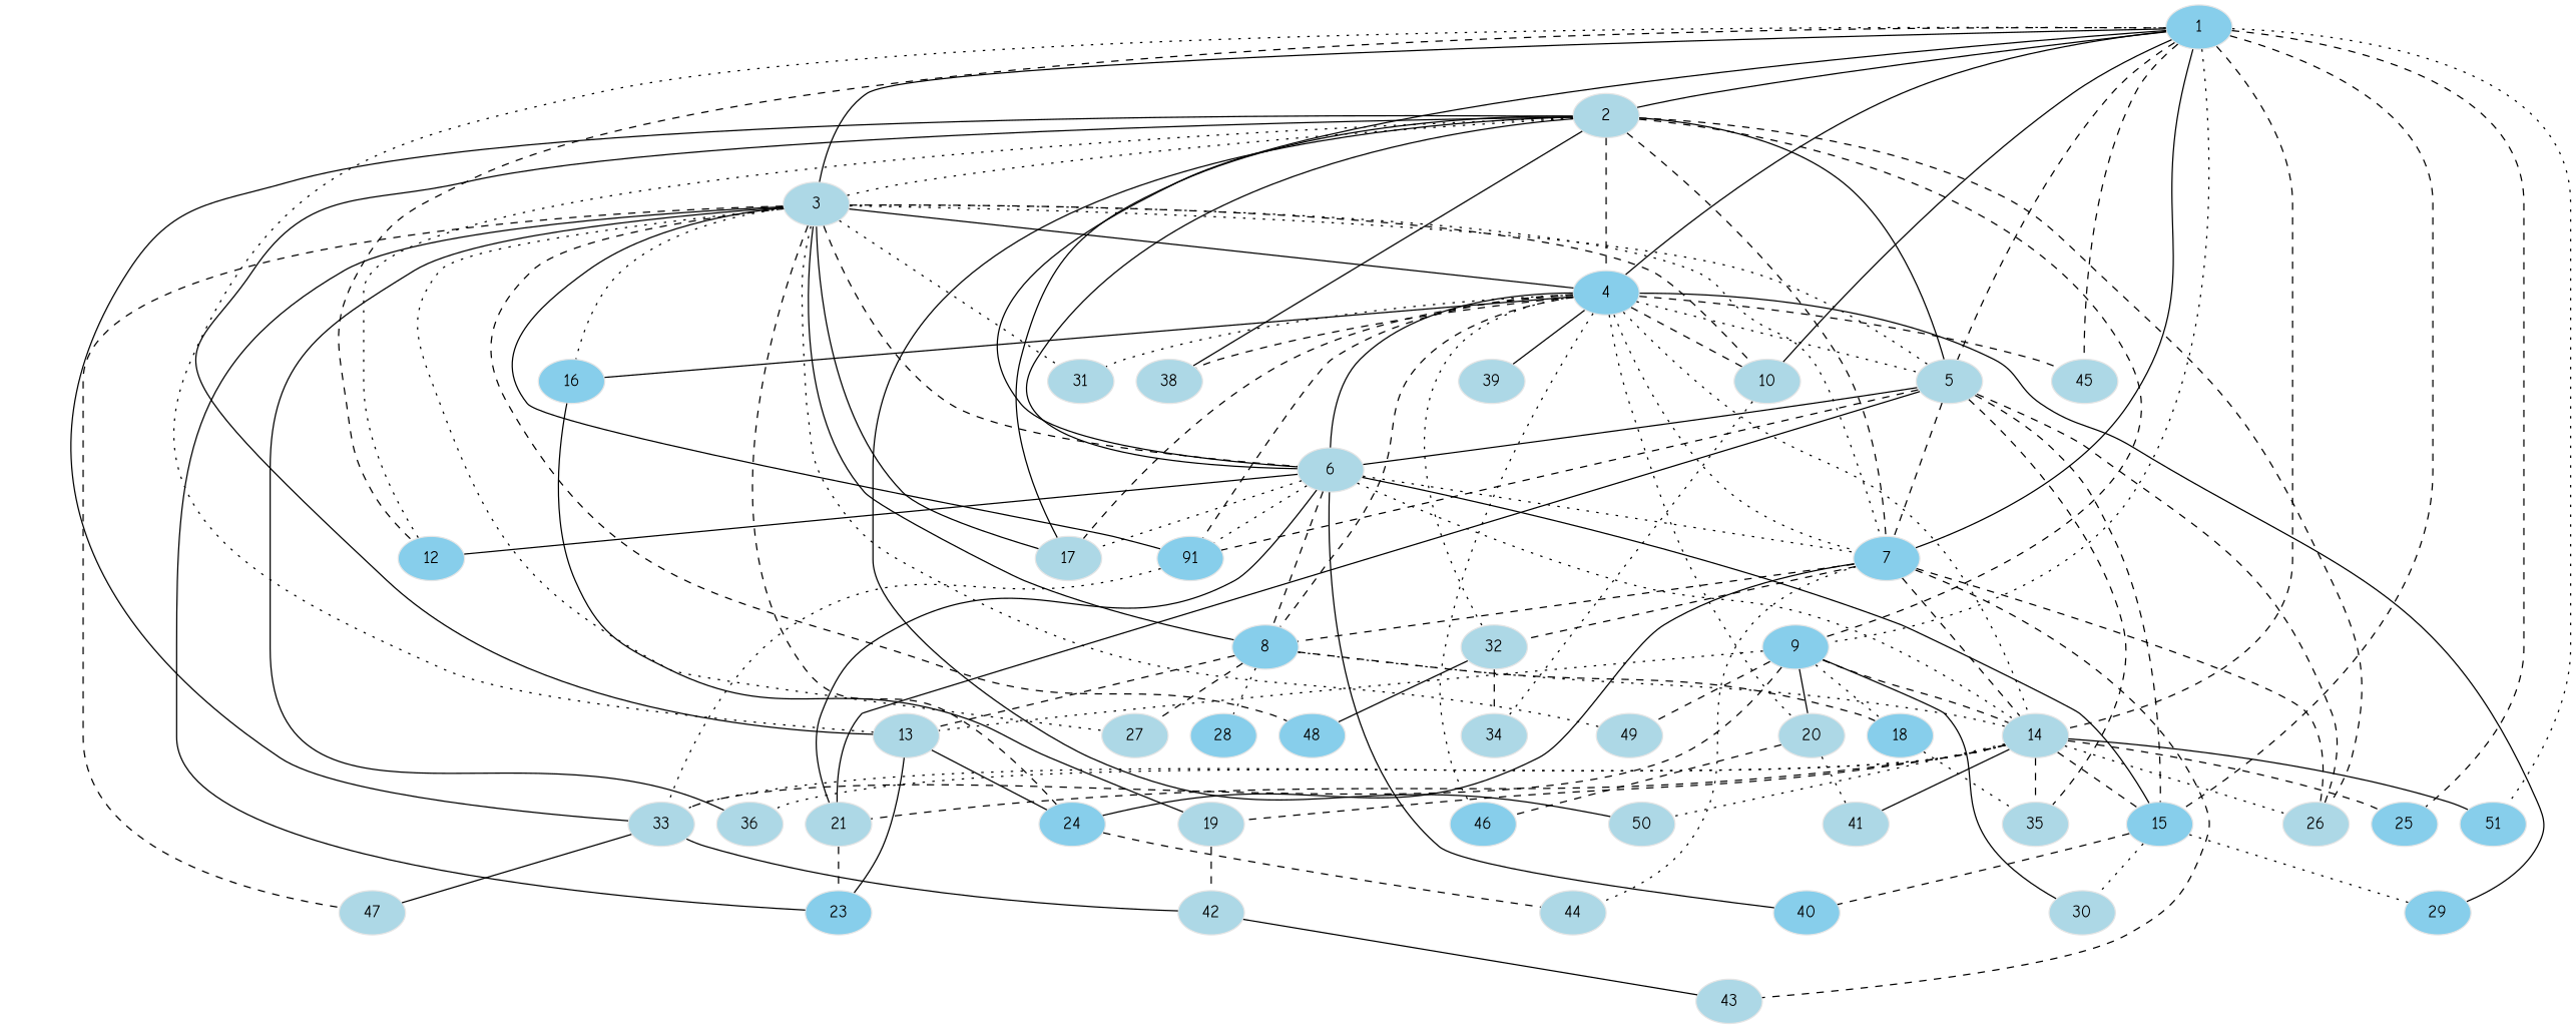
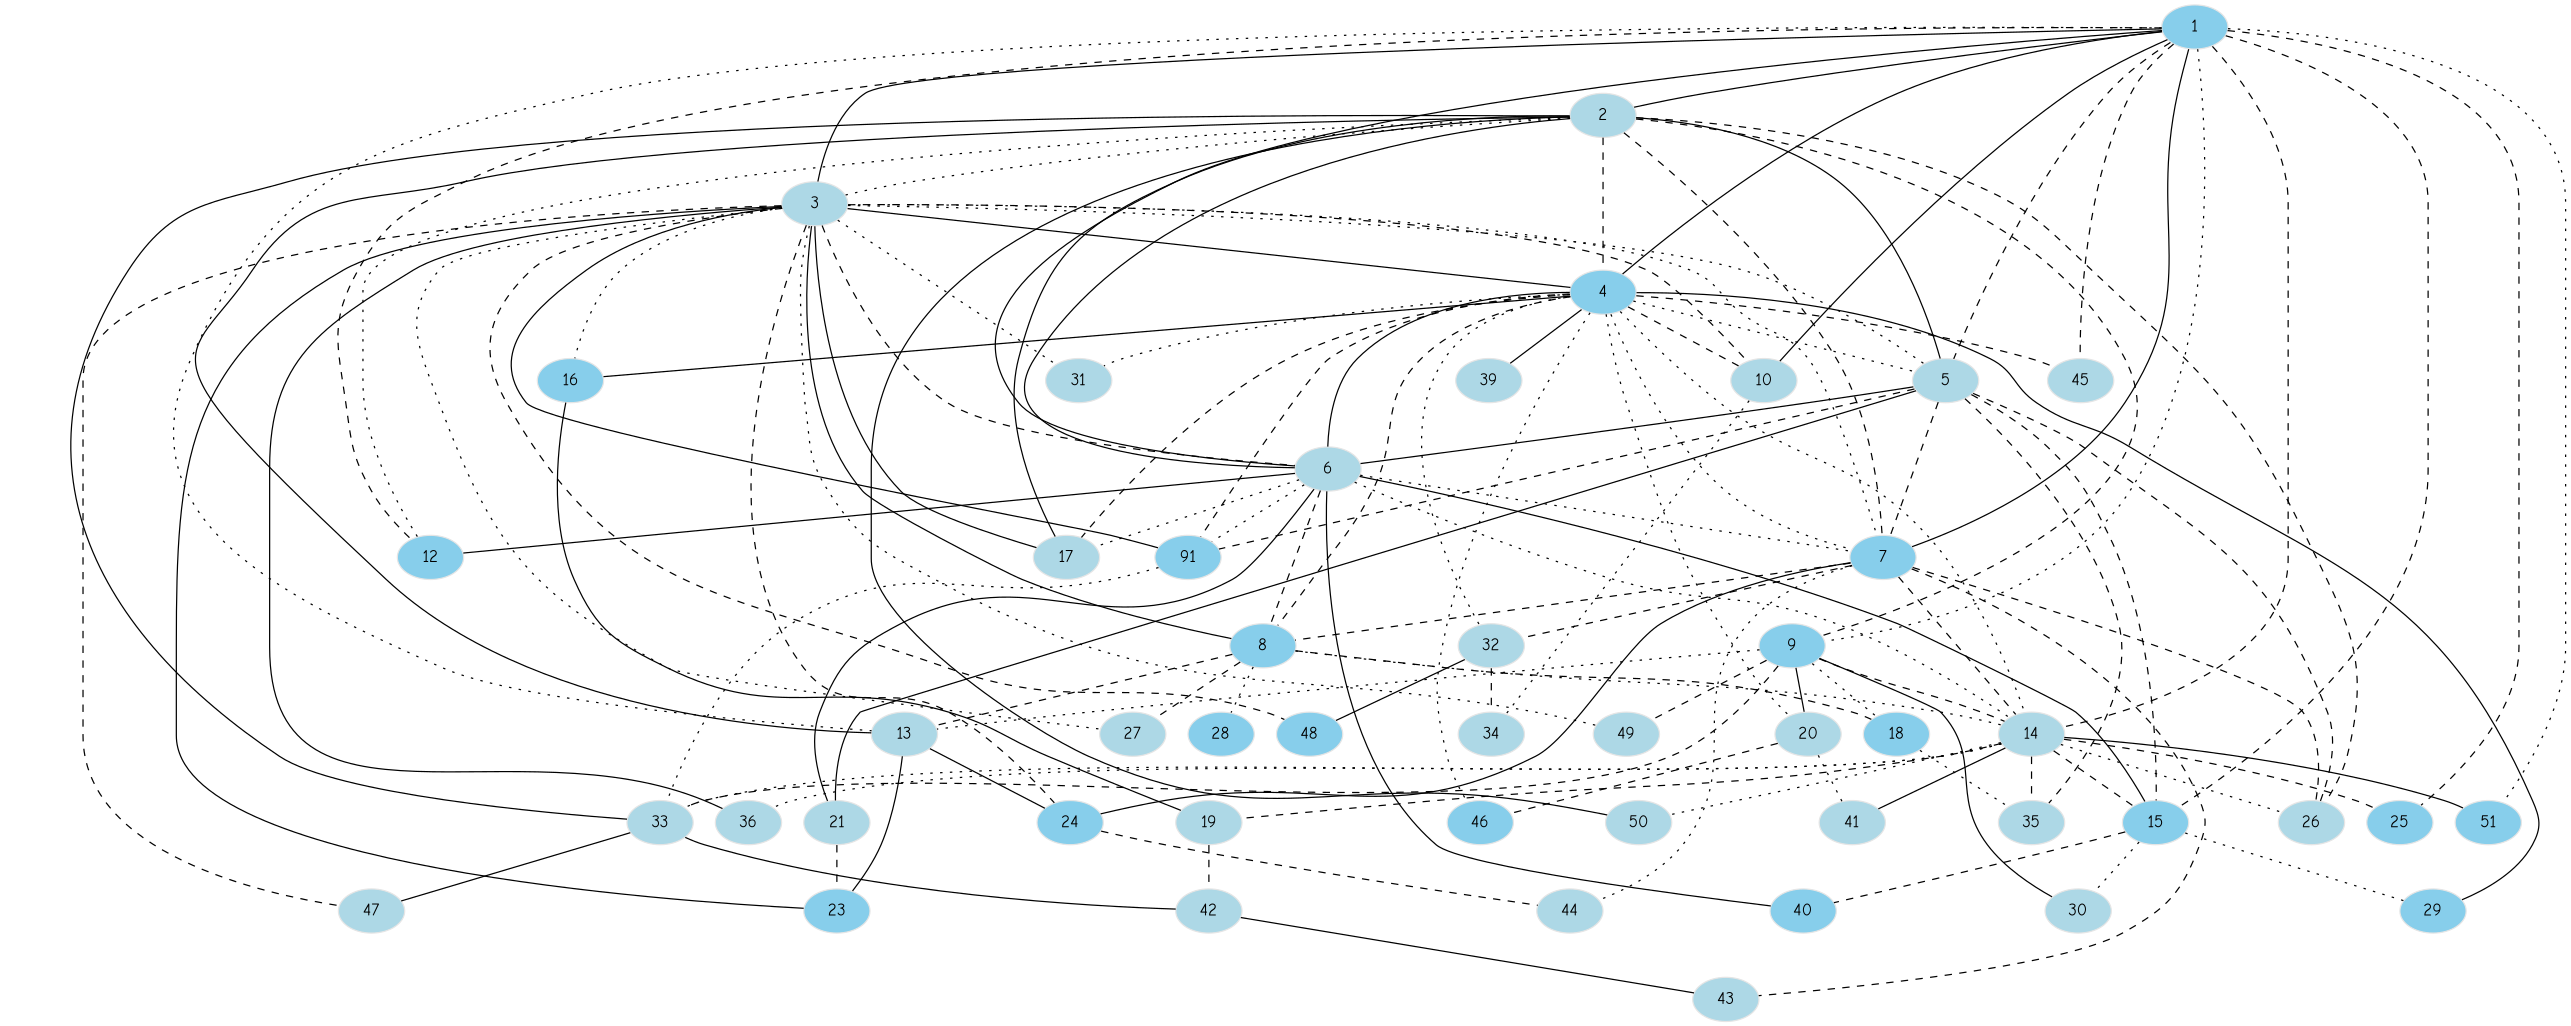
  graph {
    fontname="Comic Neue"
    node [color=gray90 fillcolor=lightblue fontname="Comic Neue" style=filled]
    edge [fontname="Comic Neue" style=dashed weight=1.0]
    1 [fillcolor=skyblue]
    2
    3
    4 [fillcolor=skyblue]
    5
    6
    7 [fillcolor=skyblue]
    9 [fillcolor=skyblue]
    10
    12 [fillcolor=skyblue]
    13
    14
    15 [fillcolor=skyblue]
    25 [fillcolor=skyblue]
    45
    51 [fillcolor=skyblue]
    17
    26
    33
-   38
    50
    8 [fillcolor=skyblue]
    n23 [fillcolor=skyblue label=91]
    16 [fillcolor=skyblue]
    23 [fillcolor=skyblue]
    24 [fillcolor=skyblue]
    27
    31
    36
    47
    48 [fillcolor=skyblue]
    49
    20
    29 [fillcolor=skyblue]
    32
    39
    46 [fillcolor=skyblue]
    21
    35
    40 [fillcolor=skyblue]
    43
    44
    18 [fillcolor=skyblue]
    30
    34
    19
    41
    42
    28 [fillcolor=skyblue]
    1 -- 2 [style=solid weight=4.0]
    1 -- 3 [style=solid weight=2.0]
    1 -- 4 [style=solid weight=4.0]
    1 -- 5 [weight=2.0]
    1 -- 6 [style=solid weight=2.0]
    1 -- 7 [style=solid weight=3.0]
    1 -- 9 [style=dotted weight=2.0]
    1 -- 10 [style=solid]
    1 -- 12
    1 -- 13 [style=dotted]
    1 -- 14 [weight=18.0]
    1 -- 15 [weight=2.0]
    1 -- 25
    1 -- 45
    1 -- 51 [style=dotted]
    2 -- 3 [style=dotted weight=2.0]
    2 -- 4 [weight=4.0]
    2 -- 5 [style=solid weight=2.0]
    2 -- 6 [style=solid weight=2.0]
    2 -- 7 [weight=2.0]
    2 -- 9
    2 -- 12 [style=dotted]
    2 -- 13 [style=solid]
    2 -- 17 [style=solid]
    2 -- 26
    2 -- 33 [style=solid]
-   2 -- 38 [style=solid]
    2 -- 50 [style=solid]
    3 -- 4 [style=solid weight=2.0]
    3 -- 5 [style=dotted weight=3.0]
    3 -- 6
    3 -- 7 [style=dotted]
    3 -- 10 [weight=2.0]
    3 -- 17 [style=solid]
    3 -- 8 [style=solid]
    3 -- n23 [style=solid]
    3 -- 16 [style=dotted]
    3 -- 23 [style=solid weight=2.0]
    3 -- 24
    3 -- 27 [style=dotted]
    3 -- 31 [style=dotted]
    3 -- 36 [style=solid]
    3 -- 47
    3 -- 48
    3 -- 49 [style=dotted]
    4 -- 5 [style=dotted weight=3.0]
    4 -- 6 [style=solid weight=2.0]
    4 -- 7 [style=dotted weight=2.0]
    4 -- 10
    4 -- 14 [style=dotted]
    4 -- 45
    4 -- 17
-   4 -- 38
    4 -- 8
    4 -- n23
    4 -- 16 [style=solid]
    4 -- 31 [style=dotted]
    4 -- 20 [style=dotted]
    4 -- 29 [style=solid]
    4 -- 32 [style=dotted]
    4 -- 39 [style=solid]
    4 -- 46 [style=dotted]
    5 -- 6 [style=solid weight=2.0]
    5 -- 7
    5 -- 15
    5 -- 26
    5 -- n23 [weight=4.0]
    5 -- 21 [style=solid]
    5 -- 35
    6 -- 7 [style=dotted]
    6 -- 12 [style=solid]
    6 -- 14 [style=dotted weight=3.0]
    6 -- 15 [style=solid]
    6 -- 17 [style=dotted]
    6 -- 8
    6 -- n23 [style=dotted]
    6 -- 21 [style=solid]
    6 -- 40 [style=solid]
    7 -- 14 [weight=3.0]
    7 -- 26
    7 -- 8
    7 -- 24 [style=solid]
    7 -- 32
    7 -- 43
    7 -- 44 [style=dotted]
    9 -- 13 [style=dotted weight=2.0]
    9 -- 14
    9 -- 33
    9 -- 49
    9 -- 20 [style=solid]
    9 -- 18 [style=dotted]
    9 -- 30 [style=solid]
    10 -- 34 [style=dotted]
    13 -- 23 [style=solid]
    13 -- 24 [style=solid]
    14 -- 15
    14 -- 25
    14 -- 51 [style=solid]
    14 -- 26 [style=dotted]
    14 -- 33 [style=dotted]
    14 -- 50 [style=dotted]
    14 -- 36 [style=dotted]
-   14 -- 21
    14 -- 35
    14 -- 19
    14 -- 41 [style=solid]
    15 -- 29 [style=dotted]
    15 -- 40
    15 -- 30 [style=dotted]
    33 -- 47 [style=solid]
    33 -- 42 [style=solid]
    8 -- 13
    8 -- 14 [style=dotted]
    8 -- 27
    8 -- 18
    8 -- 28 [style=dotted weight=2.0]
    n23 -- 33 [style=dotted]
    16 -- 19 [style=solid]
    24 -- 44
    20 -- 46
    20 -- 41 [style=dotted]
    32 -- 48 [style=solid]
    32 -- 34
    21 -- 23 [weight=2.0]
    18 -- 35 [style=dotted]
    19 -- 42
    42 -- 43 [style=solid]
  }
